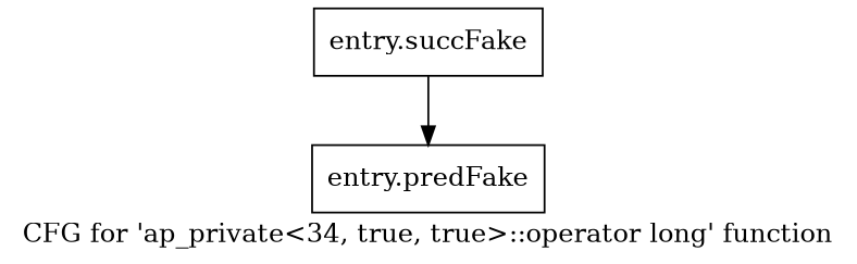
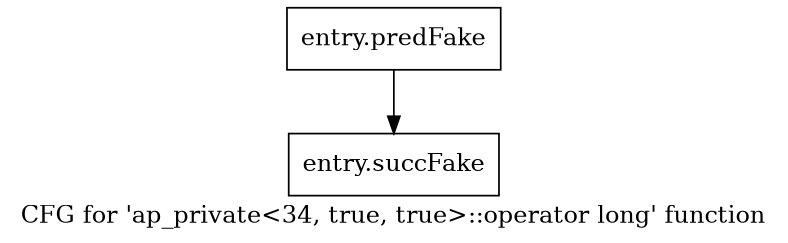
  digraph {
    label="CFG for 'ap_private\<34, true, true\>::operator long' function"
    node [shape=record]
    n1 [label="{entry.predFake}"]
    n2 [filename="/home/omerfaruk/tools/Xilinx/Vitis_HLS/2023.2/include/etc/ap_private.h" label="{entry.succFake}" linenumber=1916]
-   n2 -> n1 [execusionnum=0 filename="/home/omerfaruk/tools/Xilinx/Vitis_HLS/2023.2/include/etc/ap_private.h"]
+   n1 -> n2 [execusionnum=0 filename="/home/omerfaruk/tools/Xilinx/Vitis_HLS/2023.2/include/etc/ap_private.h"]
  }
